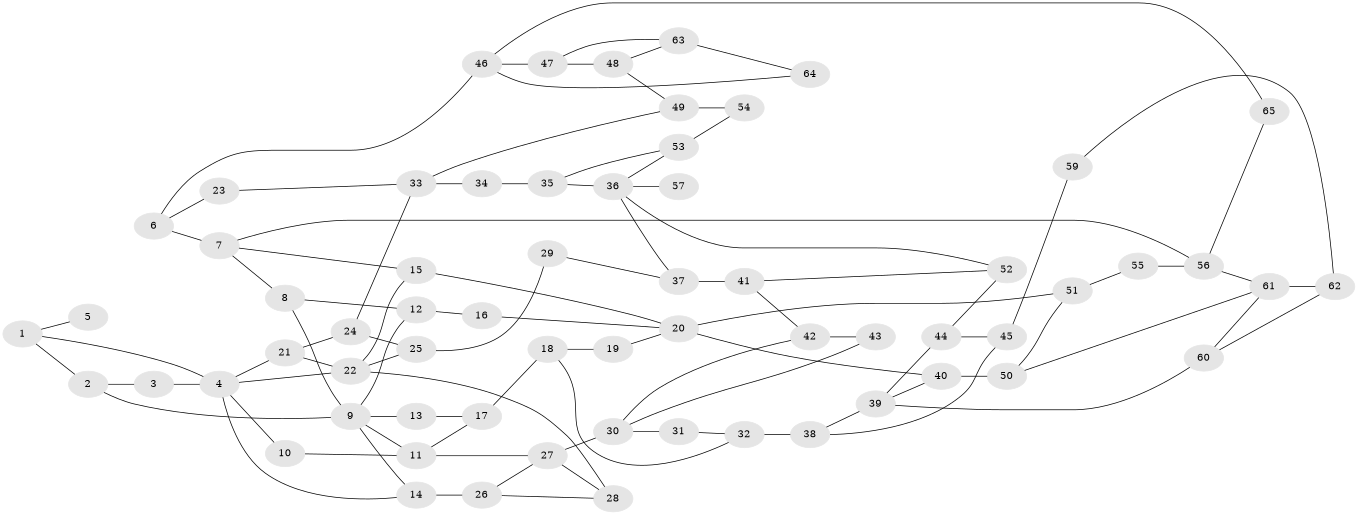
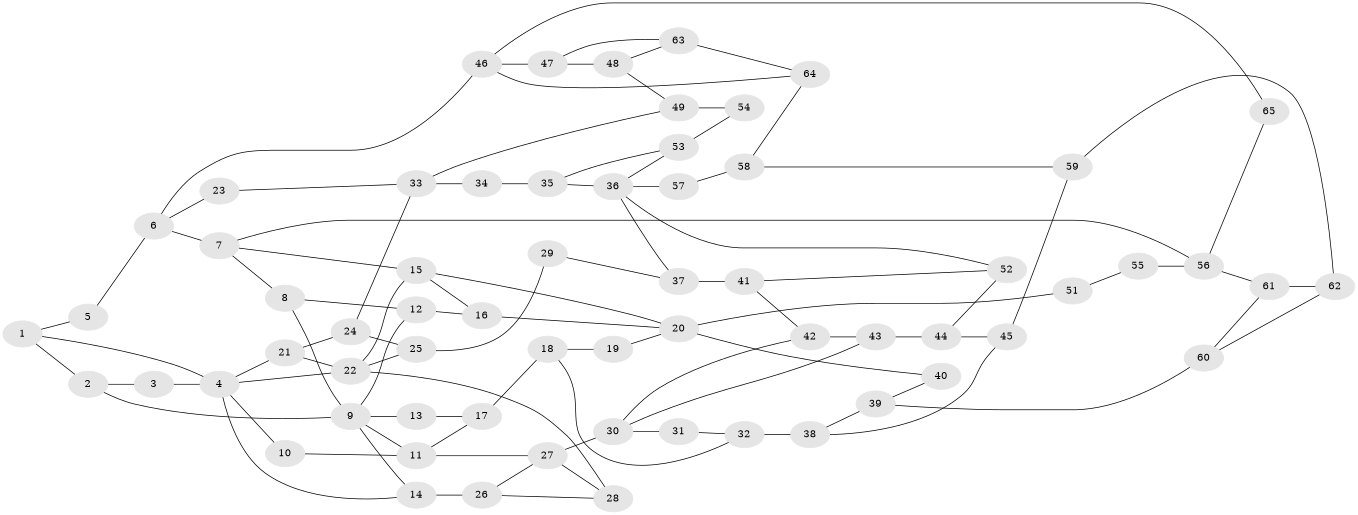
  graph {
    rankdir=LR
    node [color=gray90 style=filled]
    edge [weight=1.0]
    1
    2
    4
    5
    3
    9
    10
    14
    21
    22
    6
    12
    11
    13
    26
    24
    15
    25
    28
    7
    23
    46
    8
    56
    33
    47
    64
    65
    16
    20
    61
    17
    27
    18
    30
    40
    51
    19
    32
    38
-   50
    55
    29
    37
    34
    49
    31
    42
    43
    41
    44
    39
    45
    35
    54
    36
    53
    52
    57
+   58
    60
    59
    62
    48
    63
    1 -- 2
    1 -- 4
    1 -- 5 [weight=2.0]
    2 -- 3
    2 -- 9
    4 -- 10
    4 -- 14
    4 -- 21
    4 -- 22
+   5 -- 6
    3 -- 4
    9 -- 14
    9 -- 12
    9 -- 11
    9 -- 13 [weight=2.0]
    10 -- 11
    14 -- 26
    21 -- 22 [weight=2.0]
    21 -- 24
    22 -- 15
    22 -- 25
    22 -- 28
    6 -- 7
    6 -- 23
    6 -- 46
    12 -- 16
    11 -- 17
    11 -- 27 [weight=2.0]
    13 -- 17
    26 -- 28
    26 -- 27
    24 -- 25
    24 -- 33
+   15 -- 16
    15 -- 20
    25 -- 29
    7 -- 15
    7 -- 8
    7 -- 56
    23 -- 33
    46 -- 47 [weight=2.0]
    46 -- 64
    46 -- 65 [weight=2.0]
    8 -- 9
    8 -- 12
    56 -- 65 [weight=2.0]
    56 -- 61 [weight=2.0]
    33 -- 34 [weight=2.0]
    33 -- 49 [weight=2.0]
    47 -- 48 [weight=3.0]
    47 -- 63
    16 -- 20
    20 -- 40
    20 -- 51
    61 -- 62
    17 -- 18
    27 -- 28
    27 -- 30 [weight=2.0]
    18 -- 19
    18 -- 32
    30 -- 31 [weight=2.0]
    30 -- 42
    30 -- 43
-   40 -- 50
    51 -- 55
    19 -- 20 [weight=2.0]
    32 -- 38
    38 -- 39
    38 -- 45
-   50 -- 61
-   50 -- 51
    55 -- 56 [weight=2.0]
    29 -- 37
    37 -- 41
    34 -- 35
    49 -- 54 [weight=2.0]
    31 -- 32
    42 -- 43
-   39 -- 44
+   43 -- 44
    41 -- 42
    41 -- 52
    44 -- 45
    44 -- 52
    39 -- 40
    39 -- 60
    45 -- 59
    35 -- 36
    35 -- 53
    36 -- 37
    36 -- 53
    36 -- 52
    36 -- 57 [weight=2.0]
    53 -- 54
+   57 -- 58
+   58 -- 64
+   58 -- 59
    60 -- 61
    60 -- 62
    59 -- 62
    48 -- 49 [weight=2.0]
    48 -- 63
    63 -- 64
  }
